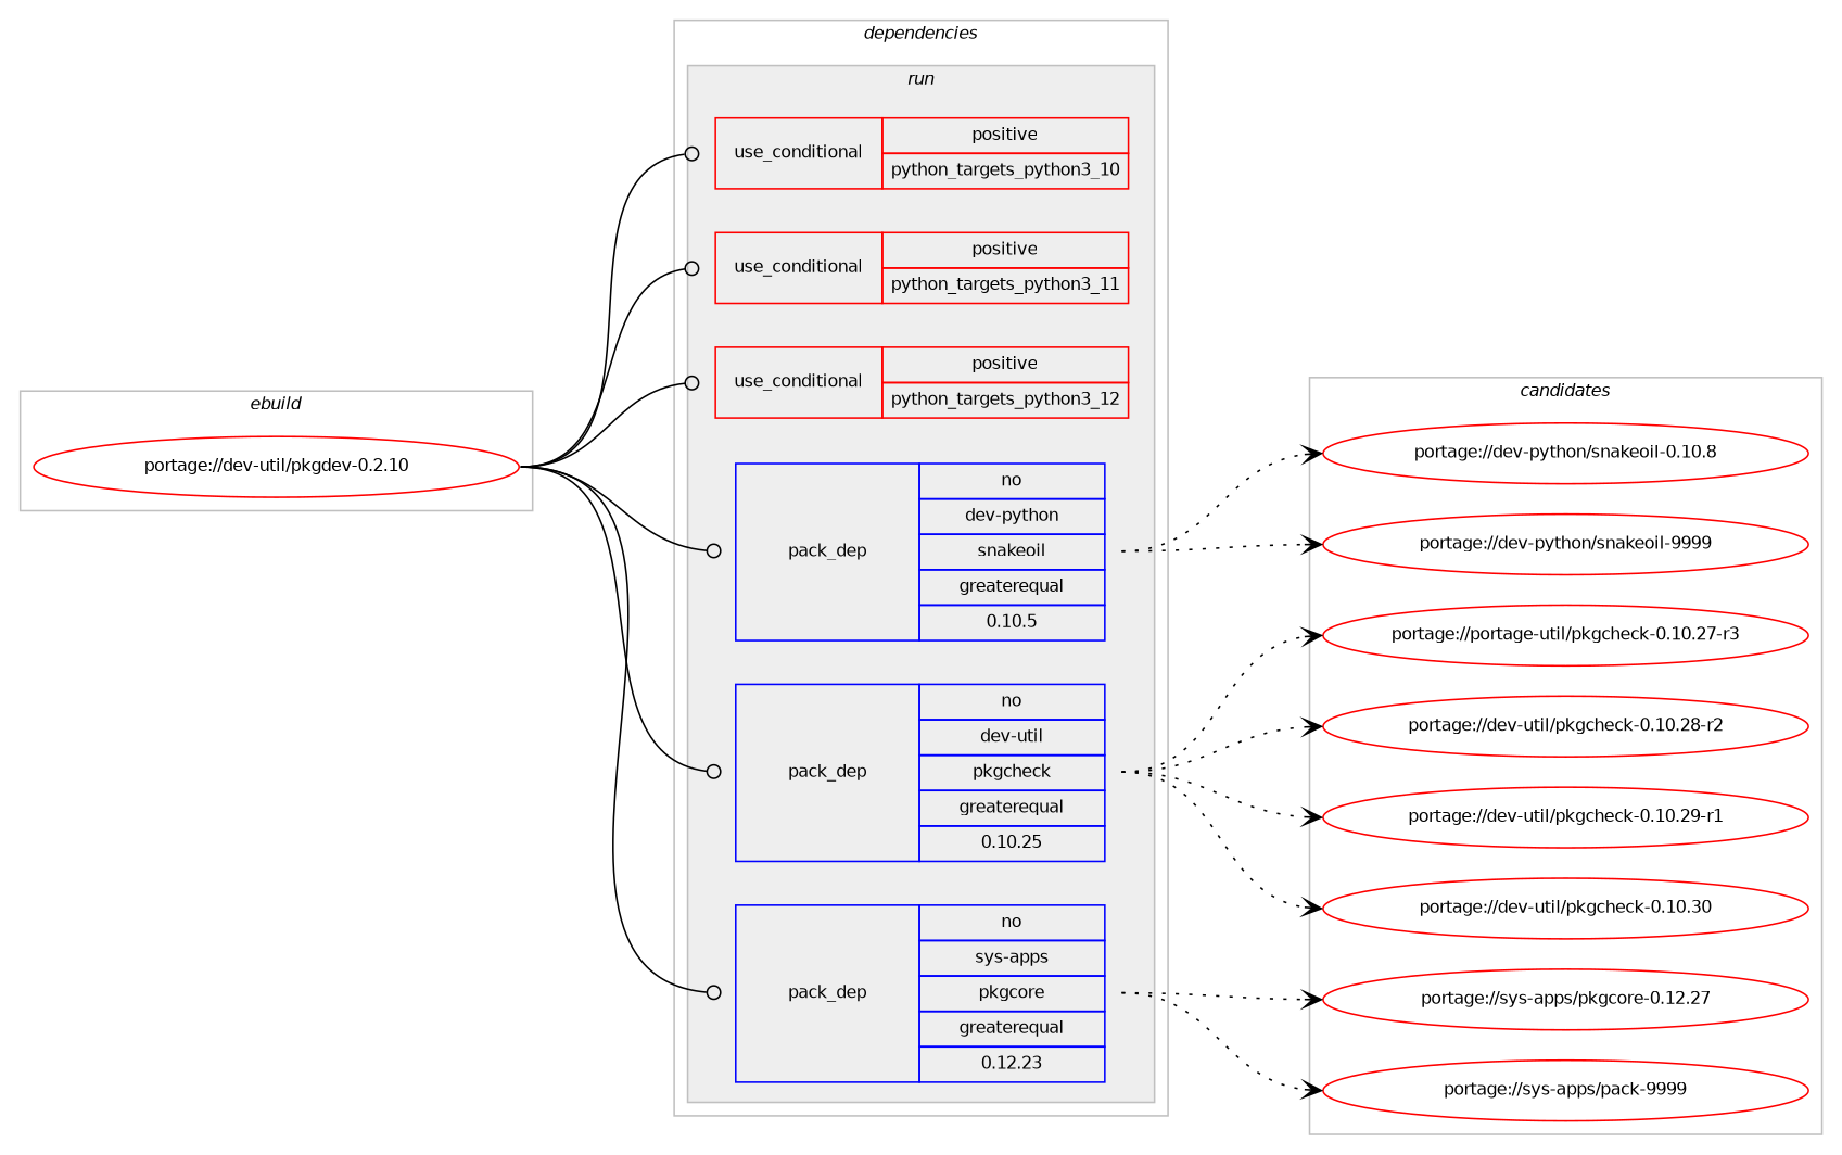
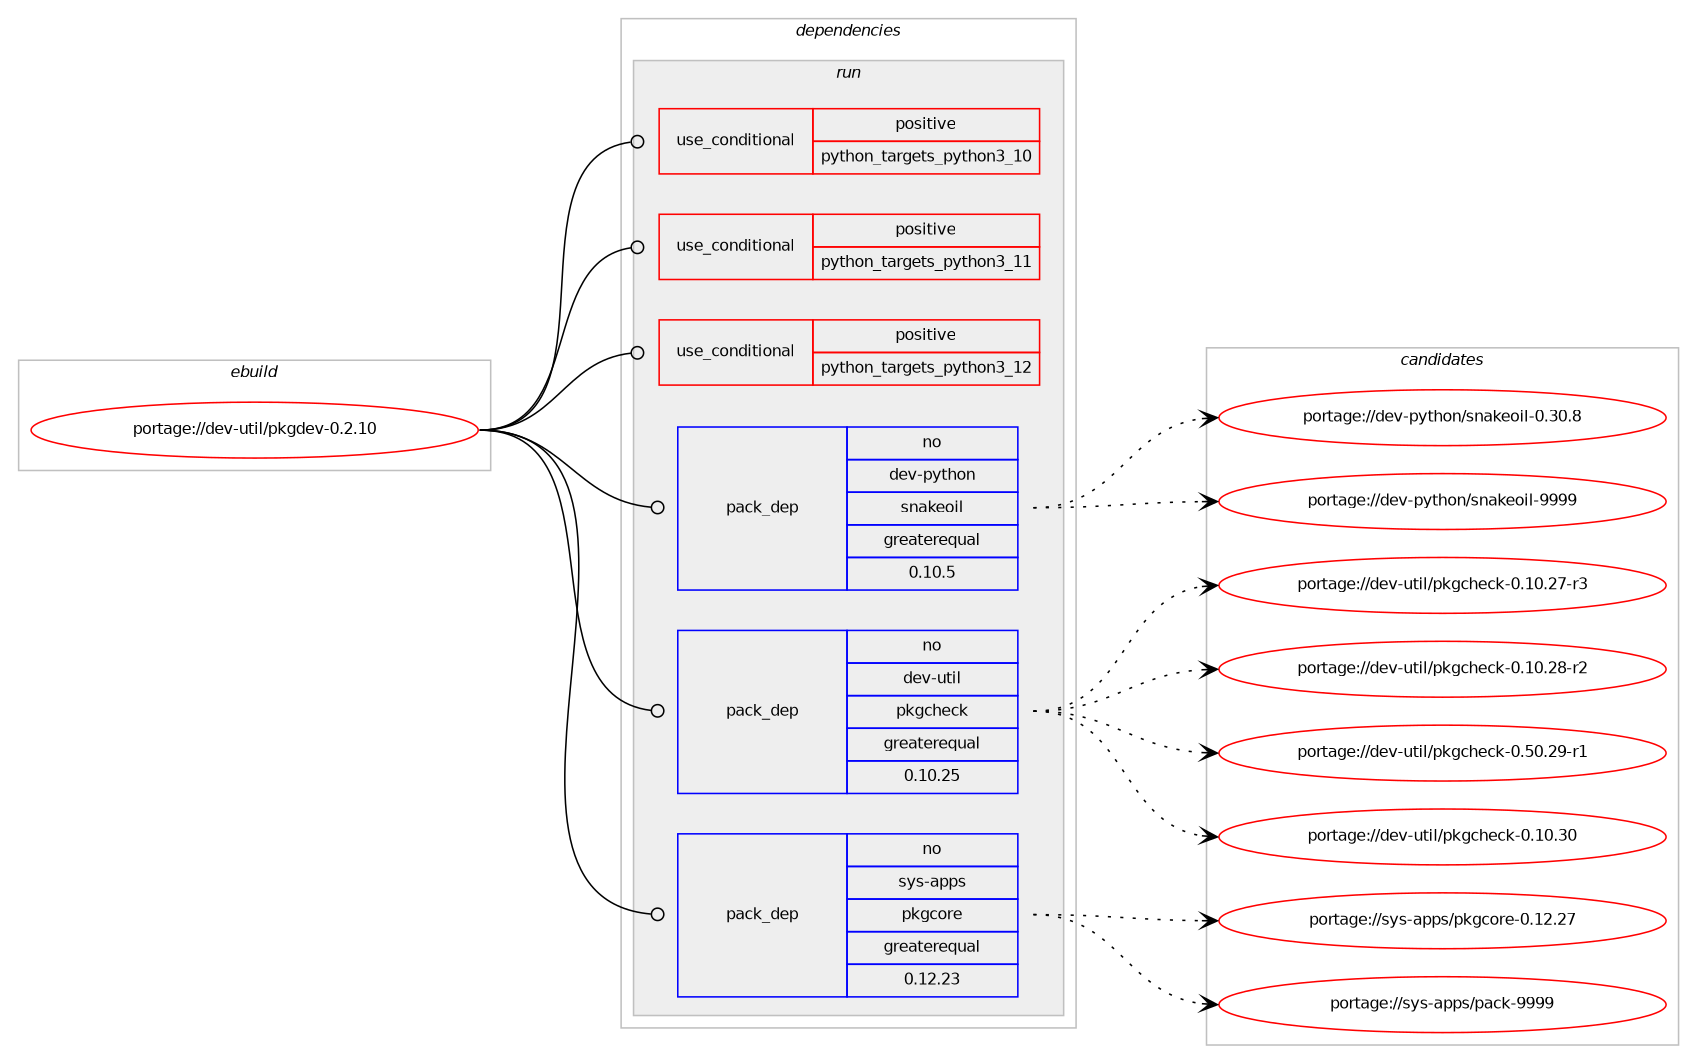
  digraph {
    compound=true
    concentrate=true
    fontname=Helvetica
    fontsize=10
    newrank=true
    rankdir=LR
    ranksep=1.5
    node [color=red fontname=Helvetica fontsize=10]
    edge [arrowhead=vee headport=w style=dotted tailport=e weight=100]
    n1 [label="portage://dev-util/pkgdev-0.2.10" width=4]
    n2 [label=<<TABLE BORDER="0" CELLBORDER="1" CELLSPACING="0" CELLPADDING="4"><TR><TD ROWSPAN="3" CELLPADDING="10">use_conditional</TD></TR><TR><TD>positive</TD></TR><TR><TD>python_targets_python3_10</TD></TR></TABLE>> shape=none]
    n3 [label=<<TABLE BORDER="0" CELLBORDER="1" CELLSPACING="0" CELLPADDING="4"><TR><TD ROWSPAN="3" CELLPADDING="10">use_conditional</TD></TR><TR><TD>positive</TD></TR><TR><TD>python_targets_python3_11</TD></TR></TABLE>> shape=none]
    n4 [label=<<TABLE BORDER="0" CELLBORDER="1" CELLSPACING="0" CELLPADDING="4"><TR><TD ROWSPAN="3" CELLPADDING="10">use_conditional</TD></TR><TR><TD>positive</TD></TR><TR><TD>python_targets_python3_12</TD></TR></TABLE>> shape=none]
    n5 [color=blue label=<<TABLE BORDER="0" CELLBORDER="1" CELLSPACING="0" CELLPADDING="4" WIDTH="220"><TR><TD ROWSPAN="6" CELLPADDING="30">pack_dep</TD></TR><TR><TD WIDTH="110">no</TD></TR><TR><TD>dev-python</TD></TR><TR><TD>snakeoil</TD></TR><TR><TD>greaterequal</TD></TR><TR><TD>0.10.5</TD></TR></TABLE>> shape=none]
    n6 [color=blue label=<<TABLE BORDER="0" CELLBORDER="1" CELLSPACING="0" CELLPADDING="4" WIDTH="220"><TR><TD ROWSPAN="6" CELLPADDING="30">pack_dep</TD></TR><TR><TD WIDTH="110">no</TD></TR><TR><TD>dev-util</TD></TR><TR><TD>pkgcheck</TD></TR><TR><TD>greaterequal</TD></TR><TR><TD>0.10.25</TD></TR></TABLE>> shape=none]
    n7 [color=blue label=<<TABLE BORDER="0" CELLBORDER="1" CELLSPACING="0" CELLPADDING="4" WIDTH="220"><TR><TD ROWSPAN="6" CELLPADDING="30">pack_dep</TD></TR><TR><TD WIDTH="110">no</TD></TR><TR><TD>sys-apps</TD></TR><TR><TD>pkgcore</TD></TR><TR><TD>greaterequal</TD></TR><TR><TD>0.12.23</TD></TR></TABLE>> shape=none]
-   n8 [label="portage://dev-python/snakeoil-0.10.8" width=4]
+   n8 [label="portage://dev-python/snakeoil-0.30.8" width=4]
    n9 [label="portage://dev-python/snakeoil-9999" width=4]
-   n10 [label="portage://portage-util/pkgcheck-0.10.27-r3" width=4]
+   n10 [label="portage://dev-util/pkgcheck-0.10.27-r3" width=4]
    n11 [label="portage://dev-util/pkgcheck-0.10.28-r2" width=4]
-   n12 [label="portage://dev-util/pkgcheck-0.10.29-r1" width=4]
+   n12 [label="portage://dev-util/pkgcheck-0.50.29-r1" width=4]
    n13 [label="portage://dev-util/pkgcheck-0.10.30" width=4]
    n14 [label="portage://sys-apps/pkgcore-0.12.27" width=4]
    n15 [label="portage://sys-apps/pack-9999" width=4]
    subgraph cluster_1 {
      color=gray
      label=<<i>ebuild</i>>
      rank=same
      n1
    }
    subgraph cluster_2 {
      color=gray
      label=<<i>dependencies</i>>
      subgraph cluster_3 {
        color=gray
        fillcolor="#eeeeee"
        label=<<i>compile</i>>
        style=filled
      }
      subgraph cluster_4 {
        color=gray
        fillcolor="#eeeeee"
        label=<<i>compile and run</i>>
        style=filled
      }
      subgraph cluster_5 {
        color=gray
        fillcolor="#eeeeee"
        label=<<i>run</i>>
        style=filled
        subgraph sub_6 {
          color=gray
          fillcolor="#eeeeee"
          label=<<i>run</i>>
          style=filled
          n2
        }
        subgraph sub_7 {
          color=gray
          fillcolor="#eeeeee"
          label=<<i>run</i>>
          style=filled
          n3
        }
        subgraph sub_8 {
          color=gray
          fillcolor="#eeeeee"
          label=<<i>run</i>>
          style=filled
          n4
        }
        subgraph sub_9 {
          color=gray
          fillcolor="#eeeeee"
          label=<<i>run</i>>
          style=filled
          n5
        }
        subgraph sub_10 {
          color=gray
          fillcolor="#eeeeee"
          label=<<i>run</i>>
          style=filled
          n6
        }
        subgraph sub_11 {
          color=gray
          fillcolor="#eeeeee"
          label=<<i>run</i>>
          style=filled
          n7
        }
      }
    }
    subgraph cluster_12 {
      color=gray
      label=<<i>candidates</i>>
      rank=same
      subgraph sub_13 {
        color=black
        label=<<i>candidates</i>>
        nodesep=1
        rank=same
        n8
        n9
      }
      subgraph sub_14 {
        color=black
        label=<<i>candidates</i>>
        nodesep=1
        rank=same
        n10
        n11
        n12
        n13
      }
      subgraph sub_15 {
        color=black
        label=<<i>candidates</i>>
        nodesep=1
        rank=same
        n14
        n15
      }
    }
    n1 -> n2 [arrowhead=odot style=solid weight=20]
    n1 -> n3 [arrowhead=odot style=solid weight=20]
    n1 -> n4 [arrowhead=odot style=solid weight=20]
    n1 -> n5 [arrowhead=odot style=solid weight=20]
    n1 -> n6 [arrowhead=odot style=solid weight=20]
    n1 -> n7 [arrowhead=odot style=solid weight=20]
    n5 -> n8
    n5 -> n9
    n6 -> n10
    n6 -> n11
    n6 -> n12
    n6 -> n13
    n7 -> n14
    n7 -> n15
  }
